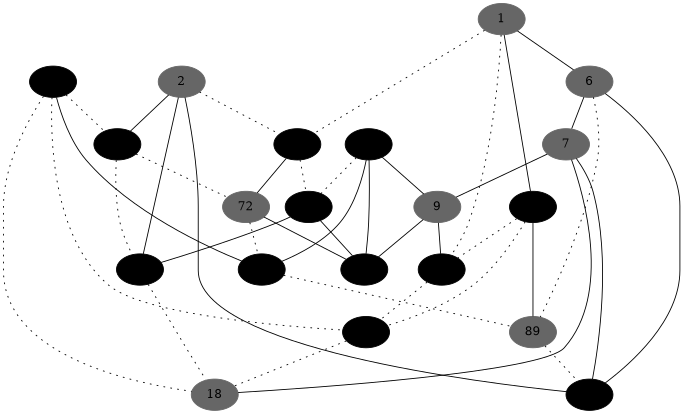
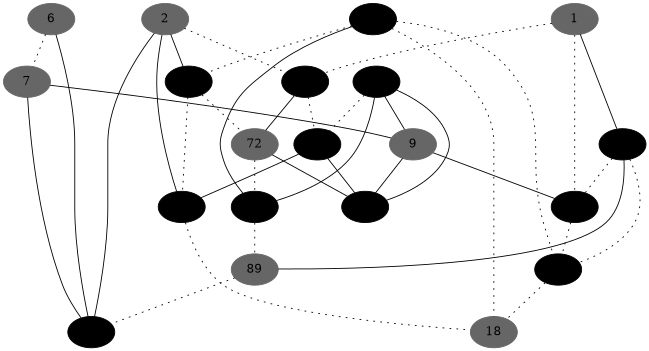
  graph {
    node [color=black style=filled]
    edge [style=dotted]
    1 [color=gray40]
    3
    6 [color=gray40]
    10
    13
    5
    n7 [color=gray40 label=72]
    20
    7 [color=gray40]
    n10 [color=gray40 label=89]
    16
    2 [color=gray40]
    11
    14
    18 [color=gray40]
    15
    17
    4
    9 [color=gray40]
    8
    1 -- 3
-   1 -- 6 [style=solid]
    1 -- 10 [style=solid]
    1 -- 13
    3 -- 5
    3 -- n7 [style=solid]
    6 -- 20 [style=solid]
-   6 -- 7 [style=solid]
-   6 -- n10
+   6 -- 7
    10 -- 13
    10 -- n10 [style=solid]
    10 -- 16
    13 -- 16
    5 -- 14 [style=solid]
    5 -- 15 [style=solid]
    n7 -- 15 [style=solid]
    n7 -- 17
    7 -- 20 [style=solid]
-   7 -- 18 [style=solid]
    7 -- 9 [style=solid]
    n10 -- 20
    16 -- 18
    2 -- 3
    2 -- 20 [style=solid]
    2 -- 11 [style=solid]
    2 -- 14 [style=solid]
    11 -- n7
    11 -- 14
    14 -- 18
    17 -- n10
    4 -- 5
    4 -- 15 [style=solid]
    4 -- 17 [style=solid]
    4 -- 9 [style=solid]
    9 -- 13 [style=solid]
    9 -- 15 [style=solid]
    8 -- 16
    8 -- 11
    8 -- 18
    8 -- 17 [style=solid]
  }
